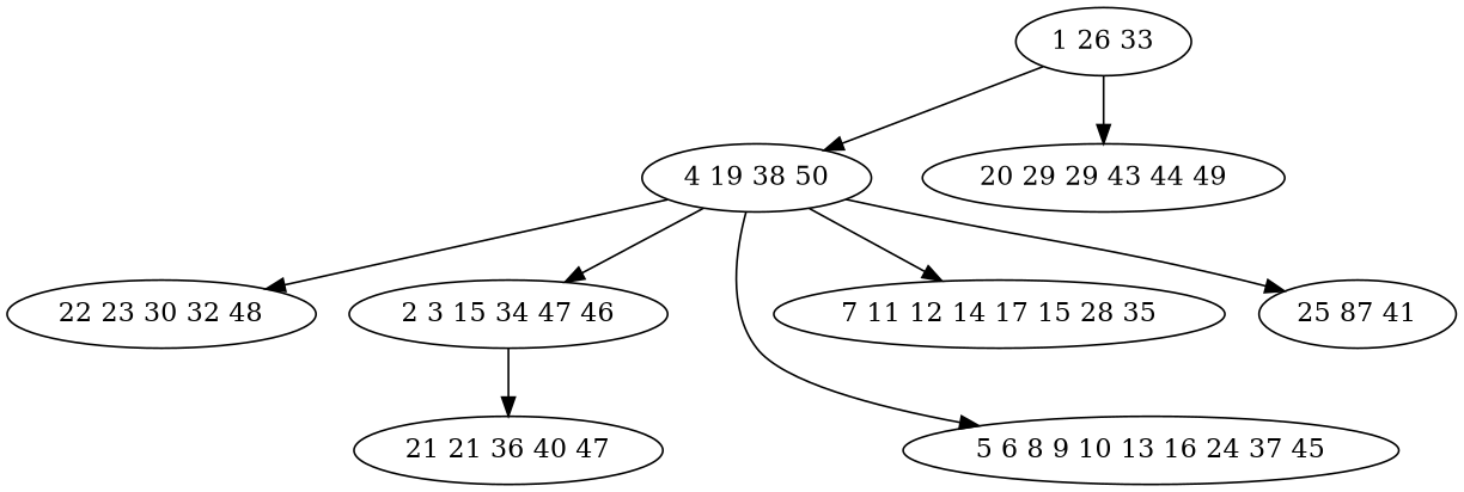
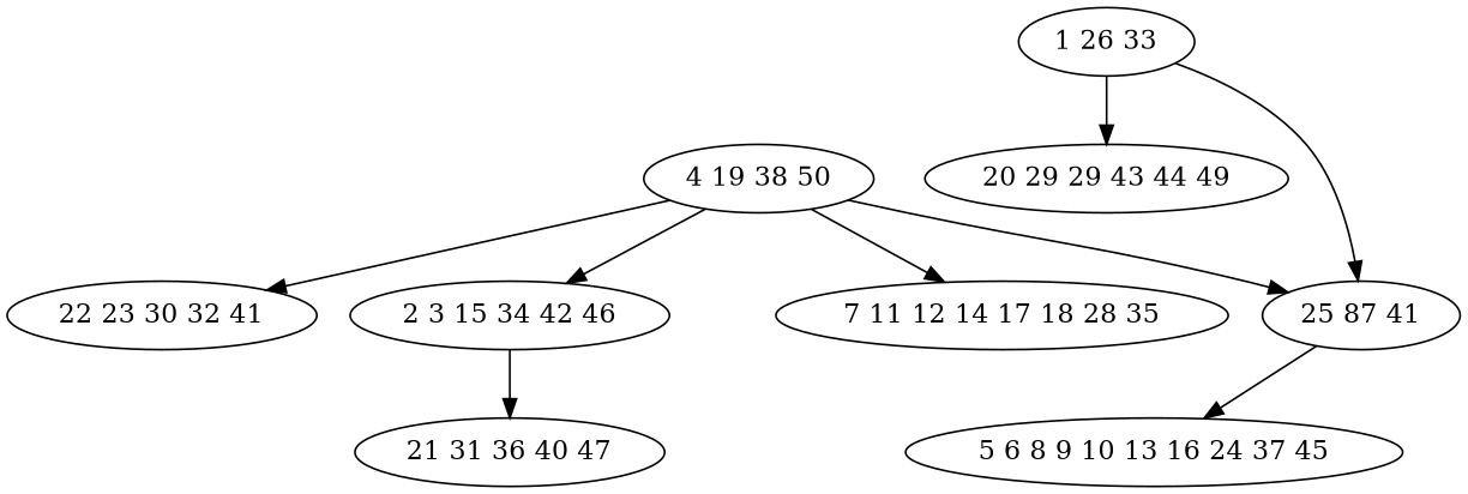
  digraph {
    n1 [label="1 26 33"]
    n2 [label="4 19 38 50"]
    n3 [label="20 29 29 43 44 49"]
-   n4 [label="22 23 30 32 48"]
-   n5 [label="2 3 15 34 47 46"]
+   n4 [label="22 23 30 32 41"]
+   n5 [label="2 3 15 34 42 46"]
    n6 [label="5 6 8 9 10 13 16 24 37 45"]
    n7 [label="25 87 41"]
-   n8 [label="7 11 12 14 17 15 28 35"]
-   n9 [label="21 21 36 40 47"]
-   n1 -> n2
+   n8 [label="7 11 12 14 17 18 28 35"]
+   n9 [label="21 31 36 40 47"]
+   n1 -> n7
    n1 -> n3
    n2 -> n4
    n2 -> n5
-   n2 -> n6
+   n7 -> n6
    n2 -> n7
    n2 -> n8
    n5 -> n9
  }
